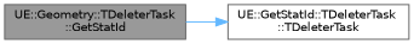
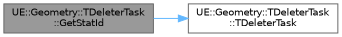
  digraph {
    rankdir=LR
    node [fontname=Helvetica fontsize=10 shape=box style=filled]
    n1 [color=gray40 fillcolor=grey60 fontcolor=black height=0.2 label="UE::Geometry::TDeleterTask\l::GetStatId" width=0.4]
-   n2 [color=grey40 fillcolor=white height=0.2 label="UE::GetStatId::TDeleterTask\l::TDeleterTask" width=0.4]
+   n2 [color=grey40 fillcolor=white height=0.2 label="UE::Geometry::TDeleterTask\l::TDeleterTask" width=0.4]
    n1 -> n2 [color=steelblue1 fontname=Helvetica fontsize=10 labelfontname=Helvetica labelfontsize=10 style=solid]
  }
